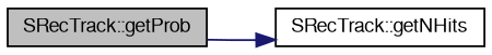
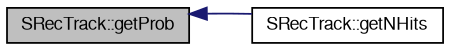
  digraph {
    rankdir=LR
    node [color=black fontname=FreeSans fontsize=10 shape=record]
    n1 [fillcolor=grey75 fontcolor=black height=0.2 label="SRecTrack::getProb" style=filled width=0.4]
    n2 [height=0.2 label="SRecTrack::getNHits" width=0.4]
-   n1 -> n2 [color=midnightblue fontname=FreeSans fontsize=10 labelfontname=FreeSans labelfontsize=10 style=solid]
+   n2 -> n1 [color=midnightblue fontname=FreeSans fontsize=10 labelfontname=FreeSans labelfontsize=10 style=solid]
  }
